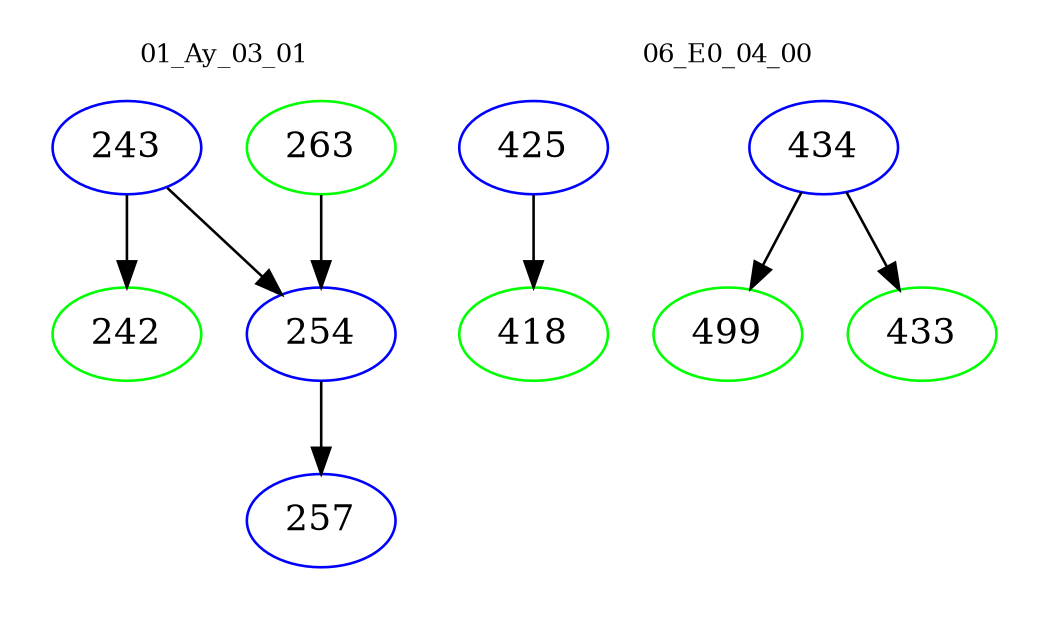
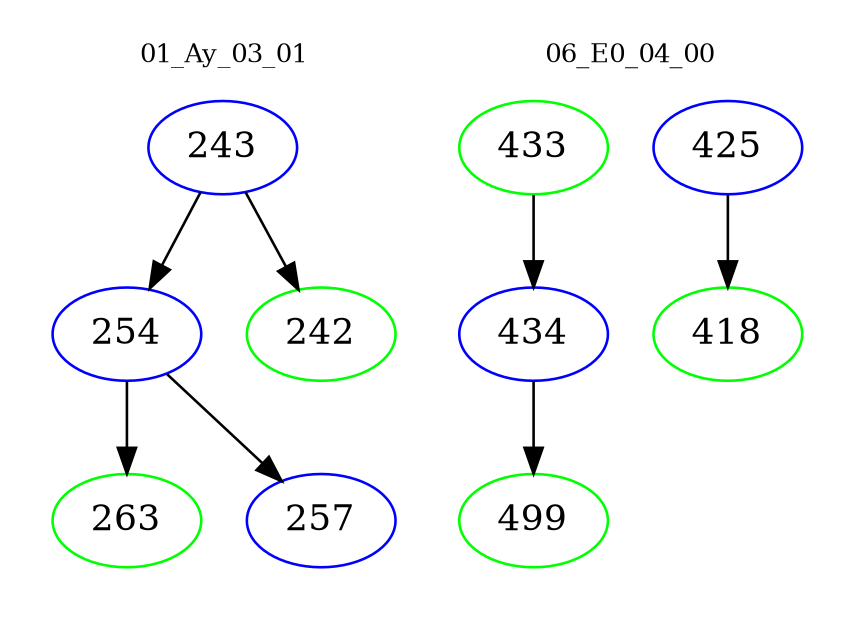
  digraph {
    node [color=blue]
    edge [color=black]
    n1 [label=254]
    n2 [color=green label=263]
    n3 [label=257]
    n4 [label=243]
    n5 [color=green label=242]
    n6 [label=434]
    n7 [label=425]
    n8 [color=green label=499]
    n9 [color=green label=433]
    n10 [color=green label=418]
    subgraph cluster_1 {
      color=white
      fontsize=10
      label="01_Ay_03_01"
      n1
      n2
      n3
      n4
      n5
    }
    subgraph cluster_2 {
      color=white
      fontsize=10
      label="06_E0_04_00"
      n6
      n7
      n8
      n9
      n10
    }
-   n2 -> n1
+   n1 -> n2
    n1 -> n3
    n4 -> n1
    n4 -> n5
    n6 -> n8
-   n6 -> n9
+   n9 -> n6
    n7 -> n10
  }
